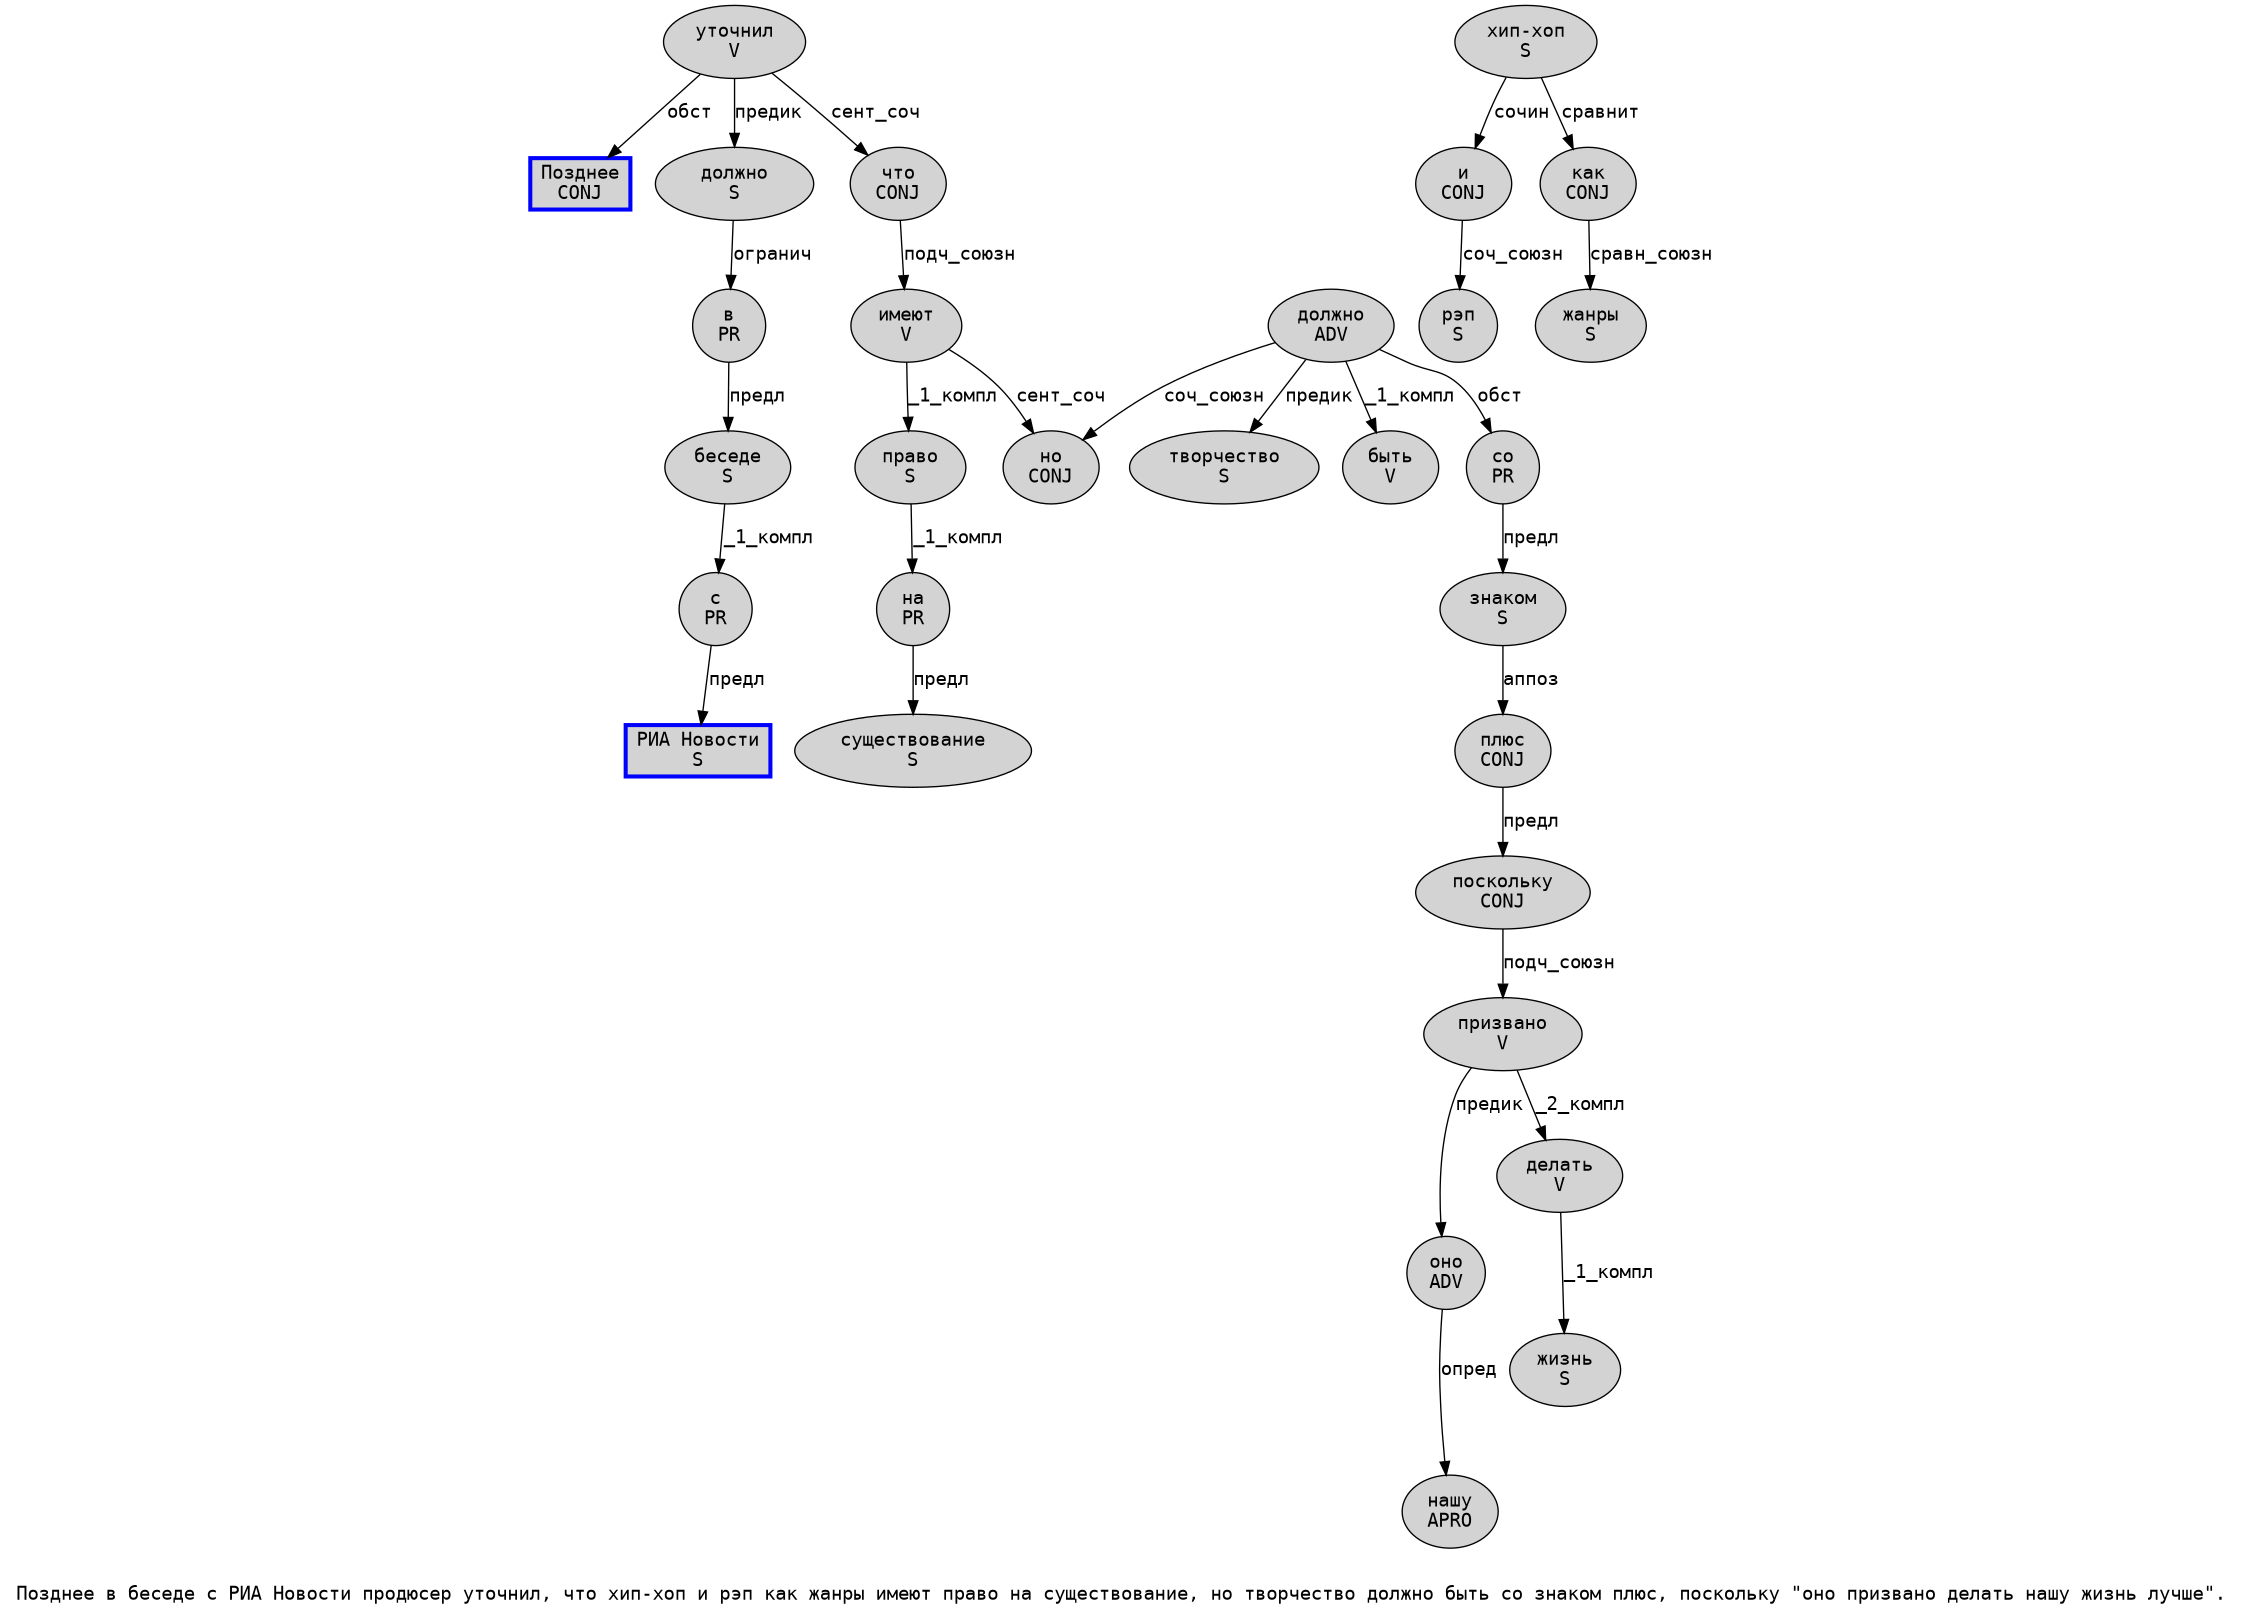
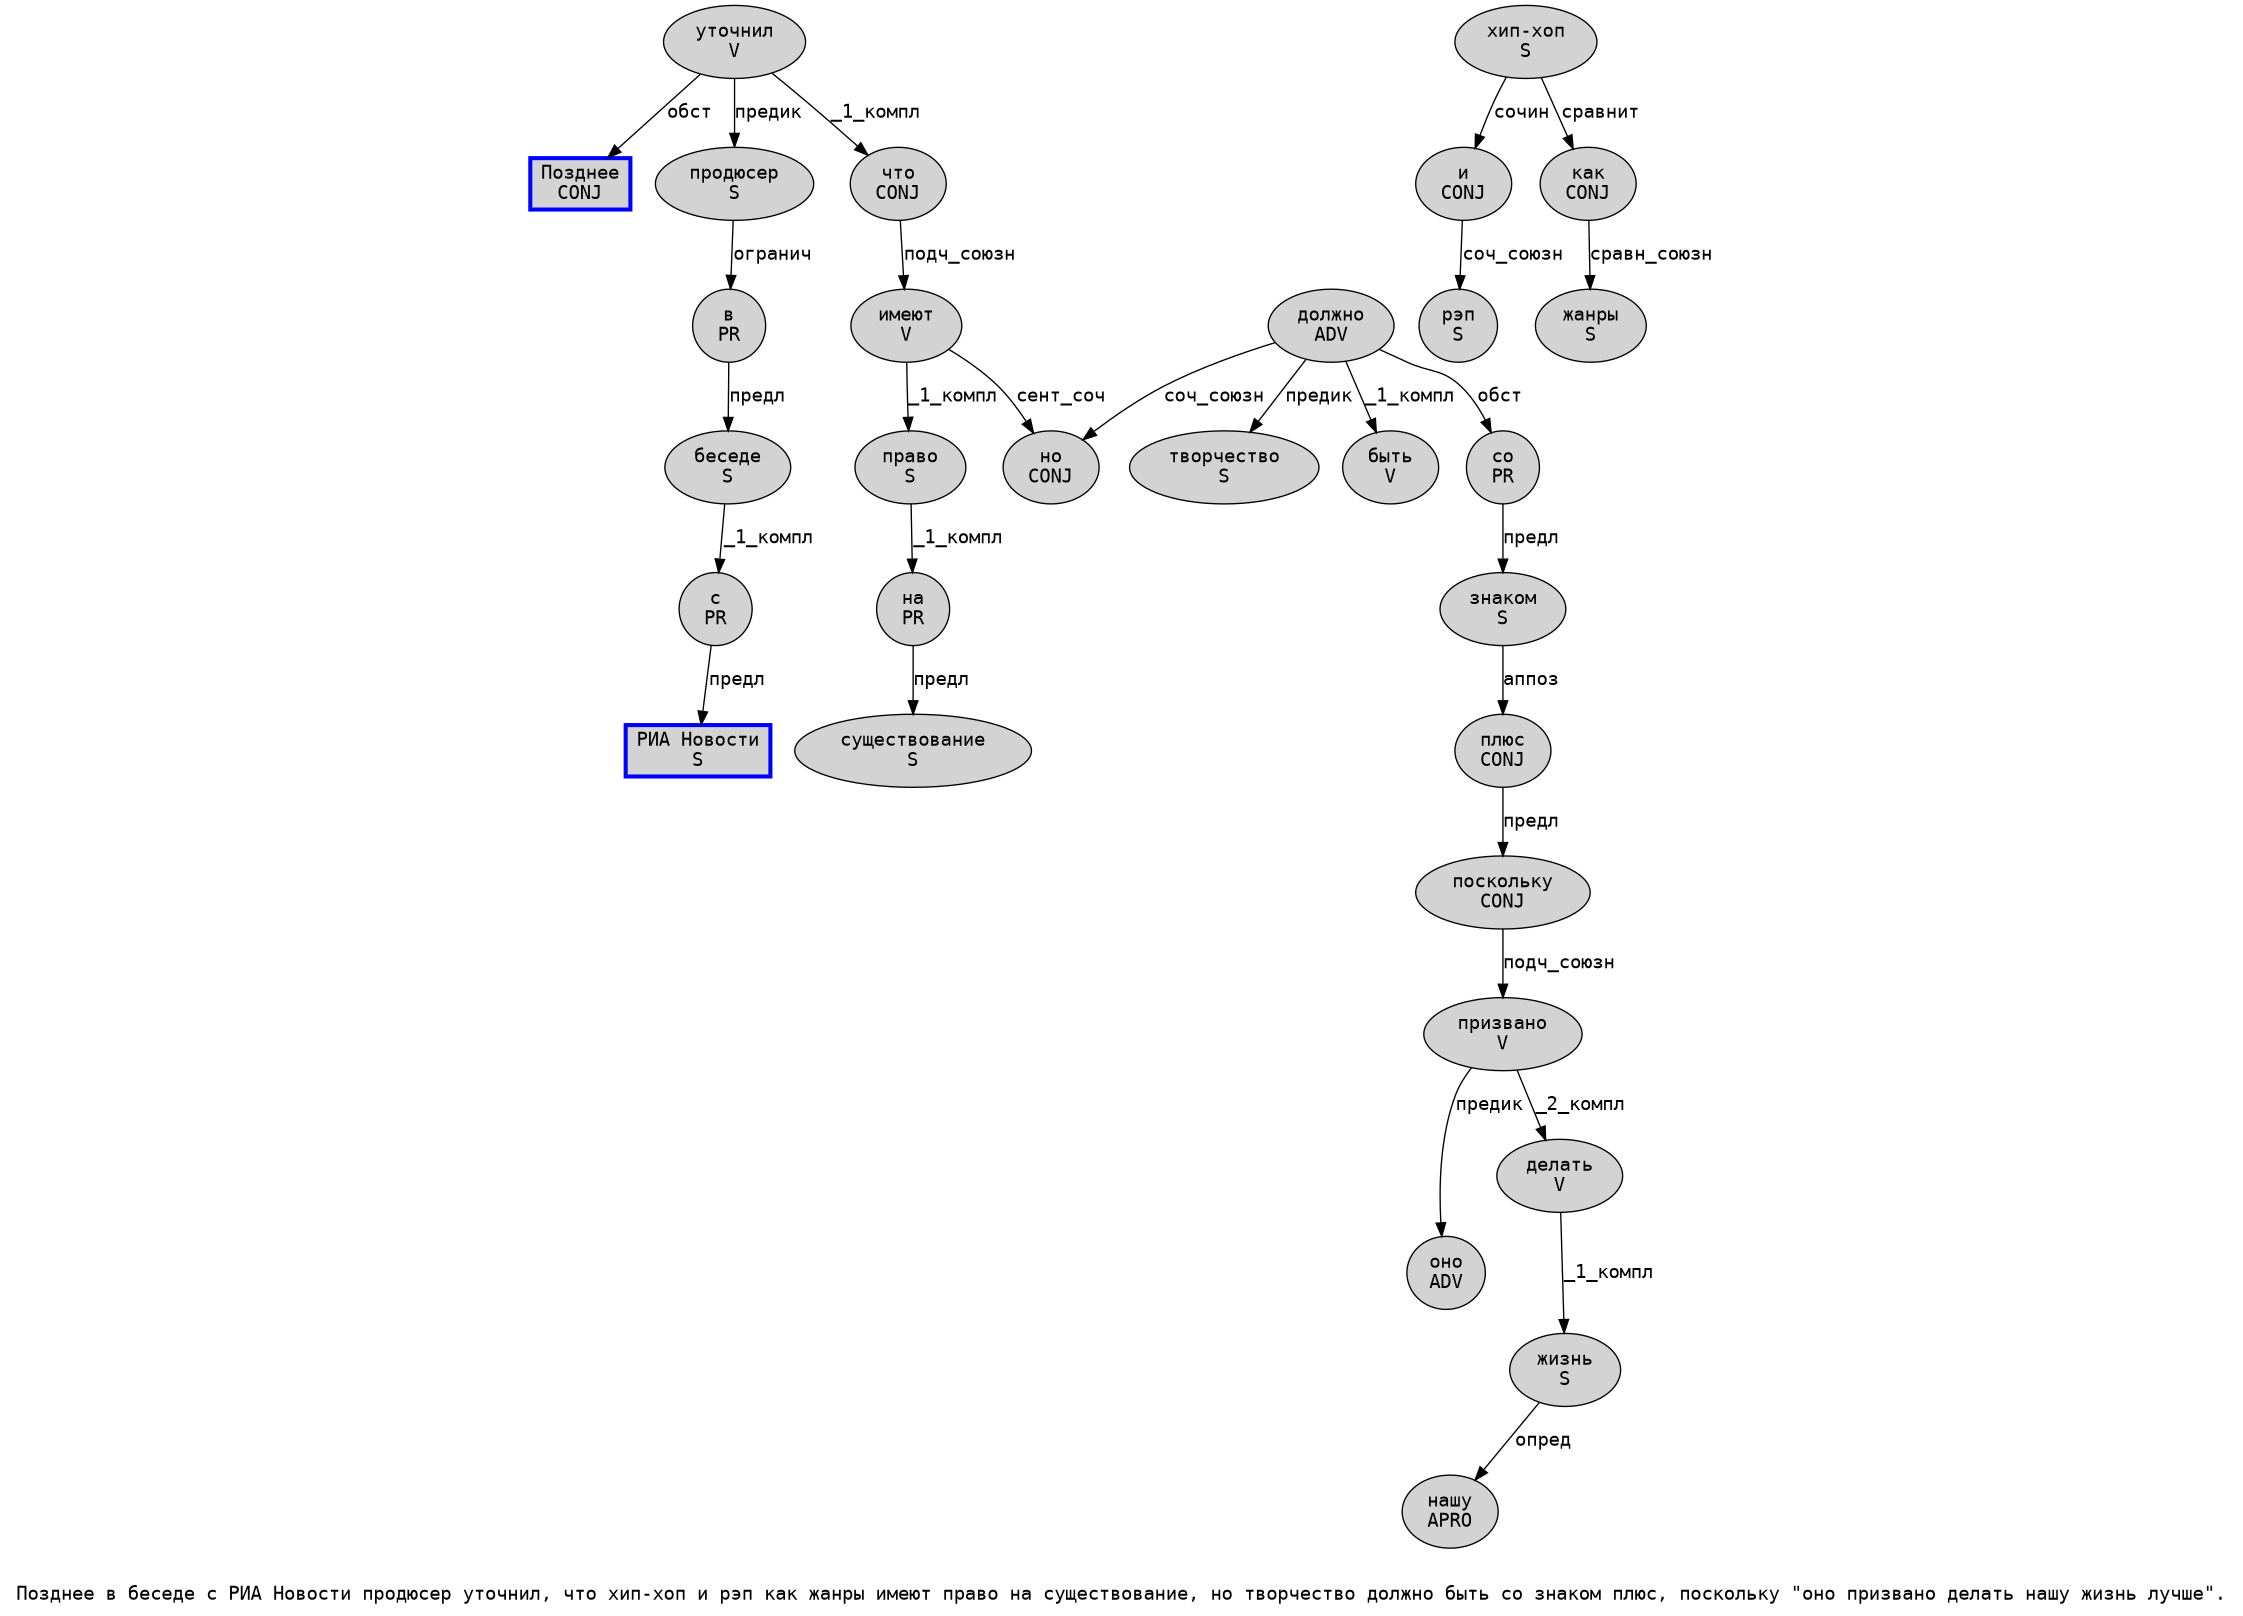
  digraph {
    fontname="DejaVu Sans Mono"
    label="Позднее в беседе с РИА Новости продюсер уточнил, что хип-хоп и рэп как жанры имеют право на существование, но творчество должно быть со знаком плюс, поскольку \"оно призвано делать нашу жизнь лучше\"."
    node [fillcolor=lightgray fontname="DejaVu Sans Mono" penwidth=1 shape=ellipse style=filled]
    edge [fontname="DejaVu Sans Mono"]
    n1 [color=blue label="Позднее\nCONJ" penwidth=3 shape=box]
    n2 [label="в\nPR"]
    n3 [label="беседе\nS"]
    n4 [label="с\nPR"]
    n5 [color=blue label="РИА Новости\nS" penwidth=3 shape=box]
-   n6 [label="должно\nS"]
+   n6 [label="продюсер\nS"]
    n7 [label="уточнил\nV"]
    n8 [label="что\nCONJ"]
    n9 [label="имеют\nV"]
    n10 [label="право\nS"]
    n11 [label="но\nCONJ"]
    n12 [label="хип-хоп\nS"]
    n13 [label="и\nCONJ"]
    n14 [label="как\nCONJ"]
    n15 [label="рэп\nS"]
    n16 [label="жанры\nS"]
    n17 [label="на\nPR"]
    n18 [label="существование\nS"]
    n19 [label="должно\nADV"]
    n20 [label="творчество\nS"]
    n21 [label="быть\nV"]
    n22 [label="со\nPR"]
    n23 [label="знаком\nS"]
    n24 [label="плюс\nCONJ"]
    n25 [label="поскольку\nCONJ"]
    n26 [label="призвано\nV"]
    n27 [label="оно\nADV"]
    n28 [label="делать\nV"]
    n29 [label="жизнь\nS"]
    n30 [label="нашу\nAPRO"]
    n2 -> n3 [label="предл"]
    n3 -> n4 [label="_1_компл"]
    n4 -> n5 [label="предл"]
    n6 -> n2 [label="огранич"]
    n7 -> n1 [label="обст"]
    n7 -> n6 [label="предик"]
-   n7 -> n8 [label="сент_соч"]
+   n7 -> n8 [label="_1_компл"]
    n8 -> n9 [label="подч_союзн"]
    n9 -> n10 [label="_1_компл"]
    n9 -> n11 [label="сент_соч"]
    n10 -> n17 [label="_1_компл"]
    n12 -> n13 [label="сочин"]
    n12 -> n14 [label="сравнит"]
    n13 -> n15 [label="соч_союзн"]
    n14 -> n16 [label="сравн_союзн"]
    n17 -> n18 [label="предл"]
    n19 -> n11 [label="соч_союзн"]
    n19 -> n20 [label="предик"]
    n19 -> n21 [label="_1_компл"]
    n19 -> n22 [label="обст"]
    n22 -> n23 [label="предл"]
    n23 -> n24 [label="аппоз"]
    n24 -> n25 [label="предл"]
    n25 -> n26 [label="подч_союзн"]
    n26 -> n27 [label="предик"]
    n26 -> n28 [label="_2_компл"]
    n28 -> n29 [label="_1_компл"]
-   n27 -> n30 [label="опред"]
+   n29 -> n30 [label="опред"]
  }
